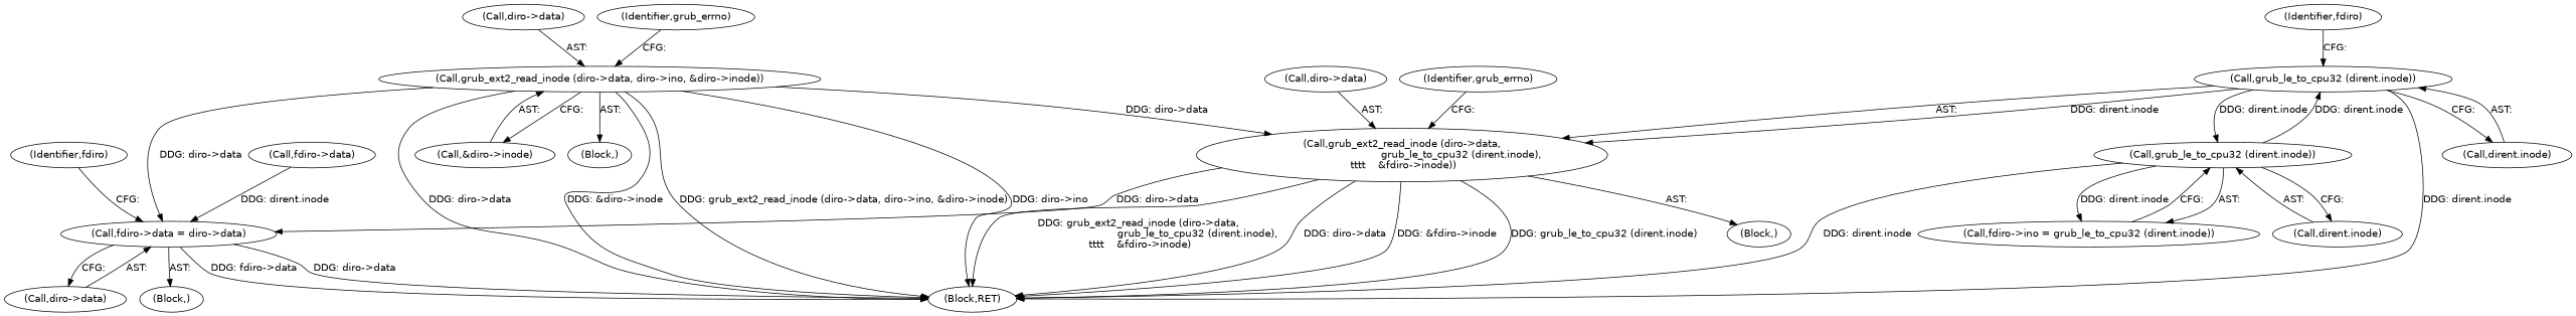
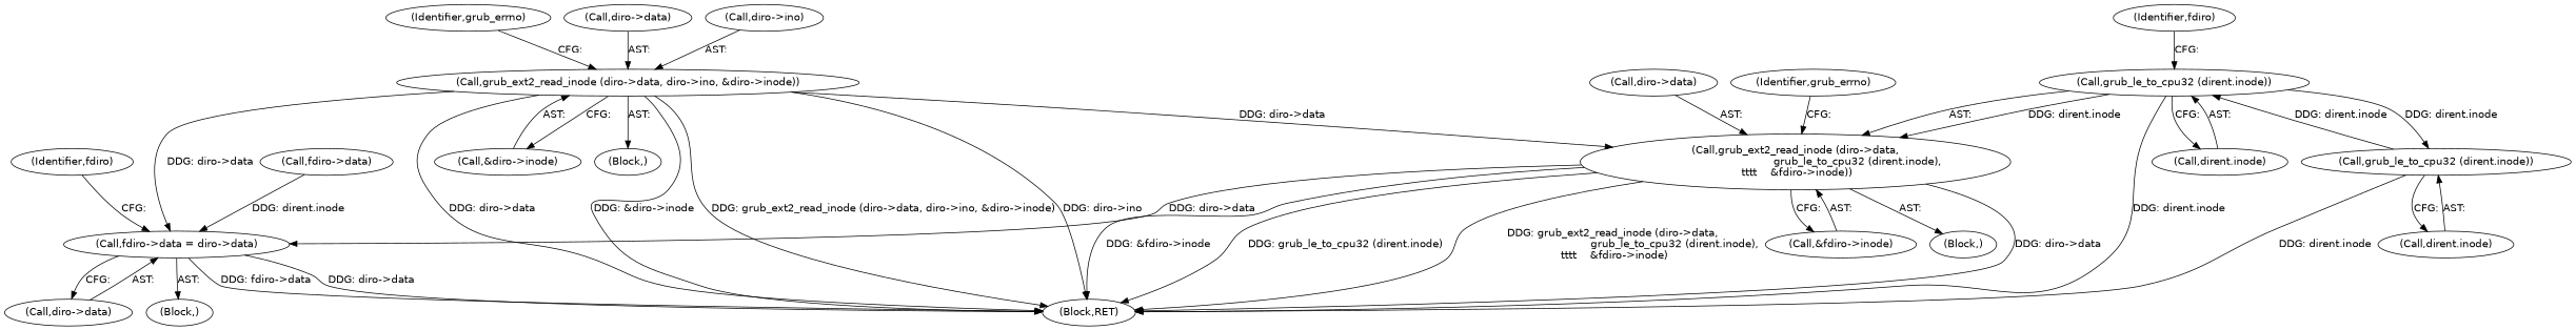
  digraph {
    fontname="DejaVu Sans"
    node [fontname="DejaVu Sans"]
    edge [fontname="DejaVu Sans"]
    n1 [label="(Call,grub_ext2_read_inode (diro->data,\n                                     grub_le_to_cpu32 (dirent.inode),\n \t\t\t\t    &fdiro->inode))"]
    n2 [label="(Call,fdiro->data = diro->data)"]
+   n3 [label="(Call,&fdiro->inode)"]
    n4 [label="(Block,RET)"]
    n5 [label="(Block,)"]
    n6 [label="(Call,diro->data)"]
    n7 [label="(Block,)"]
    n8 [label="(Call,grub_ext2_read_inode (diro->data, diro->ino, &diro->inode))"]
    n9 [label="(Call,&diro->inode)"]
    n10 [label="(Block,)"]
    n11 [label="(Call,grub_le_to_cpu32 (dirent.inode))"]
    n12 [label="(Call,grub_le_to_cpu32 (dirent.inode))"]
    n13 [label="(Call,dirent.inode)"]
-   n14 [label="(Call,fdiro->ino = grub_le_to_cpu32 (dirent.inode))"]
    n15 [label="(Call,dirent.inode)"]
    n16 [label="(Identifier,grub_errno)"]
    n17 [label="(Call,fdiro->data)"]
    n18 [label="(Identifier,fdiro)"]
    n19 [label="(Call,diro->data)"]
    n20 [label="(Identifier,grub_errno)"]
    n21 [label="(Call,diro->data)"]
+   n22 [label="(Call,diro->ino)"]
    n23 [label="(Identifier,fdiro)"]
    n1 -> n2 [label="DDG: diro->data"]
+   n1 -> n3 [label="CFG: "]
    n1 -> n4 [label="DDG: grub_le_to_cpu32 (dirent.inode)"]
    n1 -> n4 [label="DDG: grub_ext2_read_inode (diro->data,\n                                     grub_le_to_cpu32 (dirent.inode),\n \t\t\t\t    &fdiro->inode)"]
    n1 -> n4 [label="DDG: diro->data"]
    n1 -> n4 [label="DDG: &fdiro->inode"]
    n1 -> n5 [label="AST: "]
    n2 -> n4 [label="DDG: fdiro->data"]
    n2 -> n4 [label="DDG: diro->data"]
    n2 -> n6 [label="CFG: "]
    n2 -> n7 [label="AST: "]
+   n3 -> n1 [label="AST: "]
    n6 -> n2 [label="AST: "]
    n8 -> n1 [label="DDG: diro->data"]
    n8 -> n2 [label="DDG: diro->data"]
    n8 -> n4 [label="DDG: &diro->inode"]
    n8 -> n4 [label="DDG: grub_ext2_read_inode (diro->data, diro->ino, &diro->inode)"]
    n8 -> n4 [label="DDG: diro->ino"]
    n8 -> n4 [label="DDG: diro->data"]
    n8 -> n9 [label="CFG: "]
    n8 -> n10 [label="AST: "]
    n9 -> n8 [label="AST: "]
    n11 -> n1 [label="AST: "]
    n11 -> n1 [label="DDG: dirent.inode"]
    n11 -> n4 [label="DDG: dirent.inode"]
    n11 -> n12 [label="DDG: dirent.inode"]
    n11 -> n13 [label="CFG: "]
    n12 -> n4 [label="DDG: dirent.inode"]
    n12 -> n11 [label="DDG: dirent.inode"]
-   n12 -> n14 [label="AST: "]
-   n12 -> n14 [label="DDG: dirent.inode"]
    n12 -> n15 [label="CFG: "]
    n13 -> n11 [label="AST: "]
-   n14 -> n12 [label="CFG: "]
    n15 -> n12 [label="AST: "]
    n16 -> n1 [label="CFG: "]
    n17 -> n2 [label="DDG: dirent.inode"]
    n18 -> n2 [label="CFG: "]
    n19 -> n1 [label="AST: "]
    n20 -> n8 [label="CFG: "]
    n21 -> n8 [label="AST: "]
+   n22 -> n8 [label="AST: "]
    n23 -> n11 [label="CFG: "]
  }
